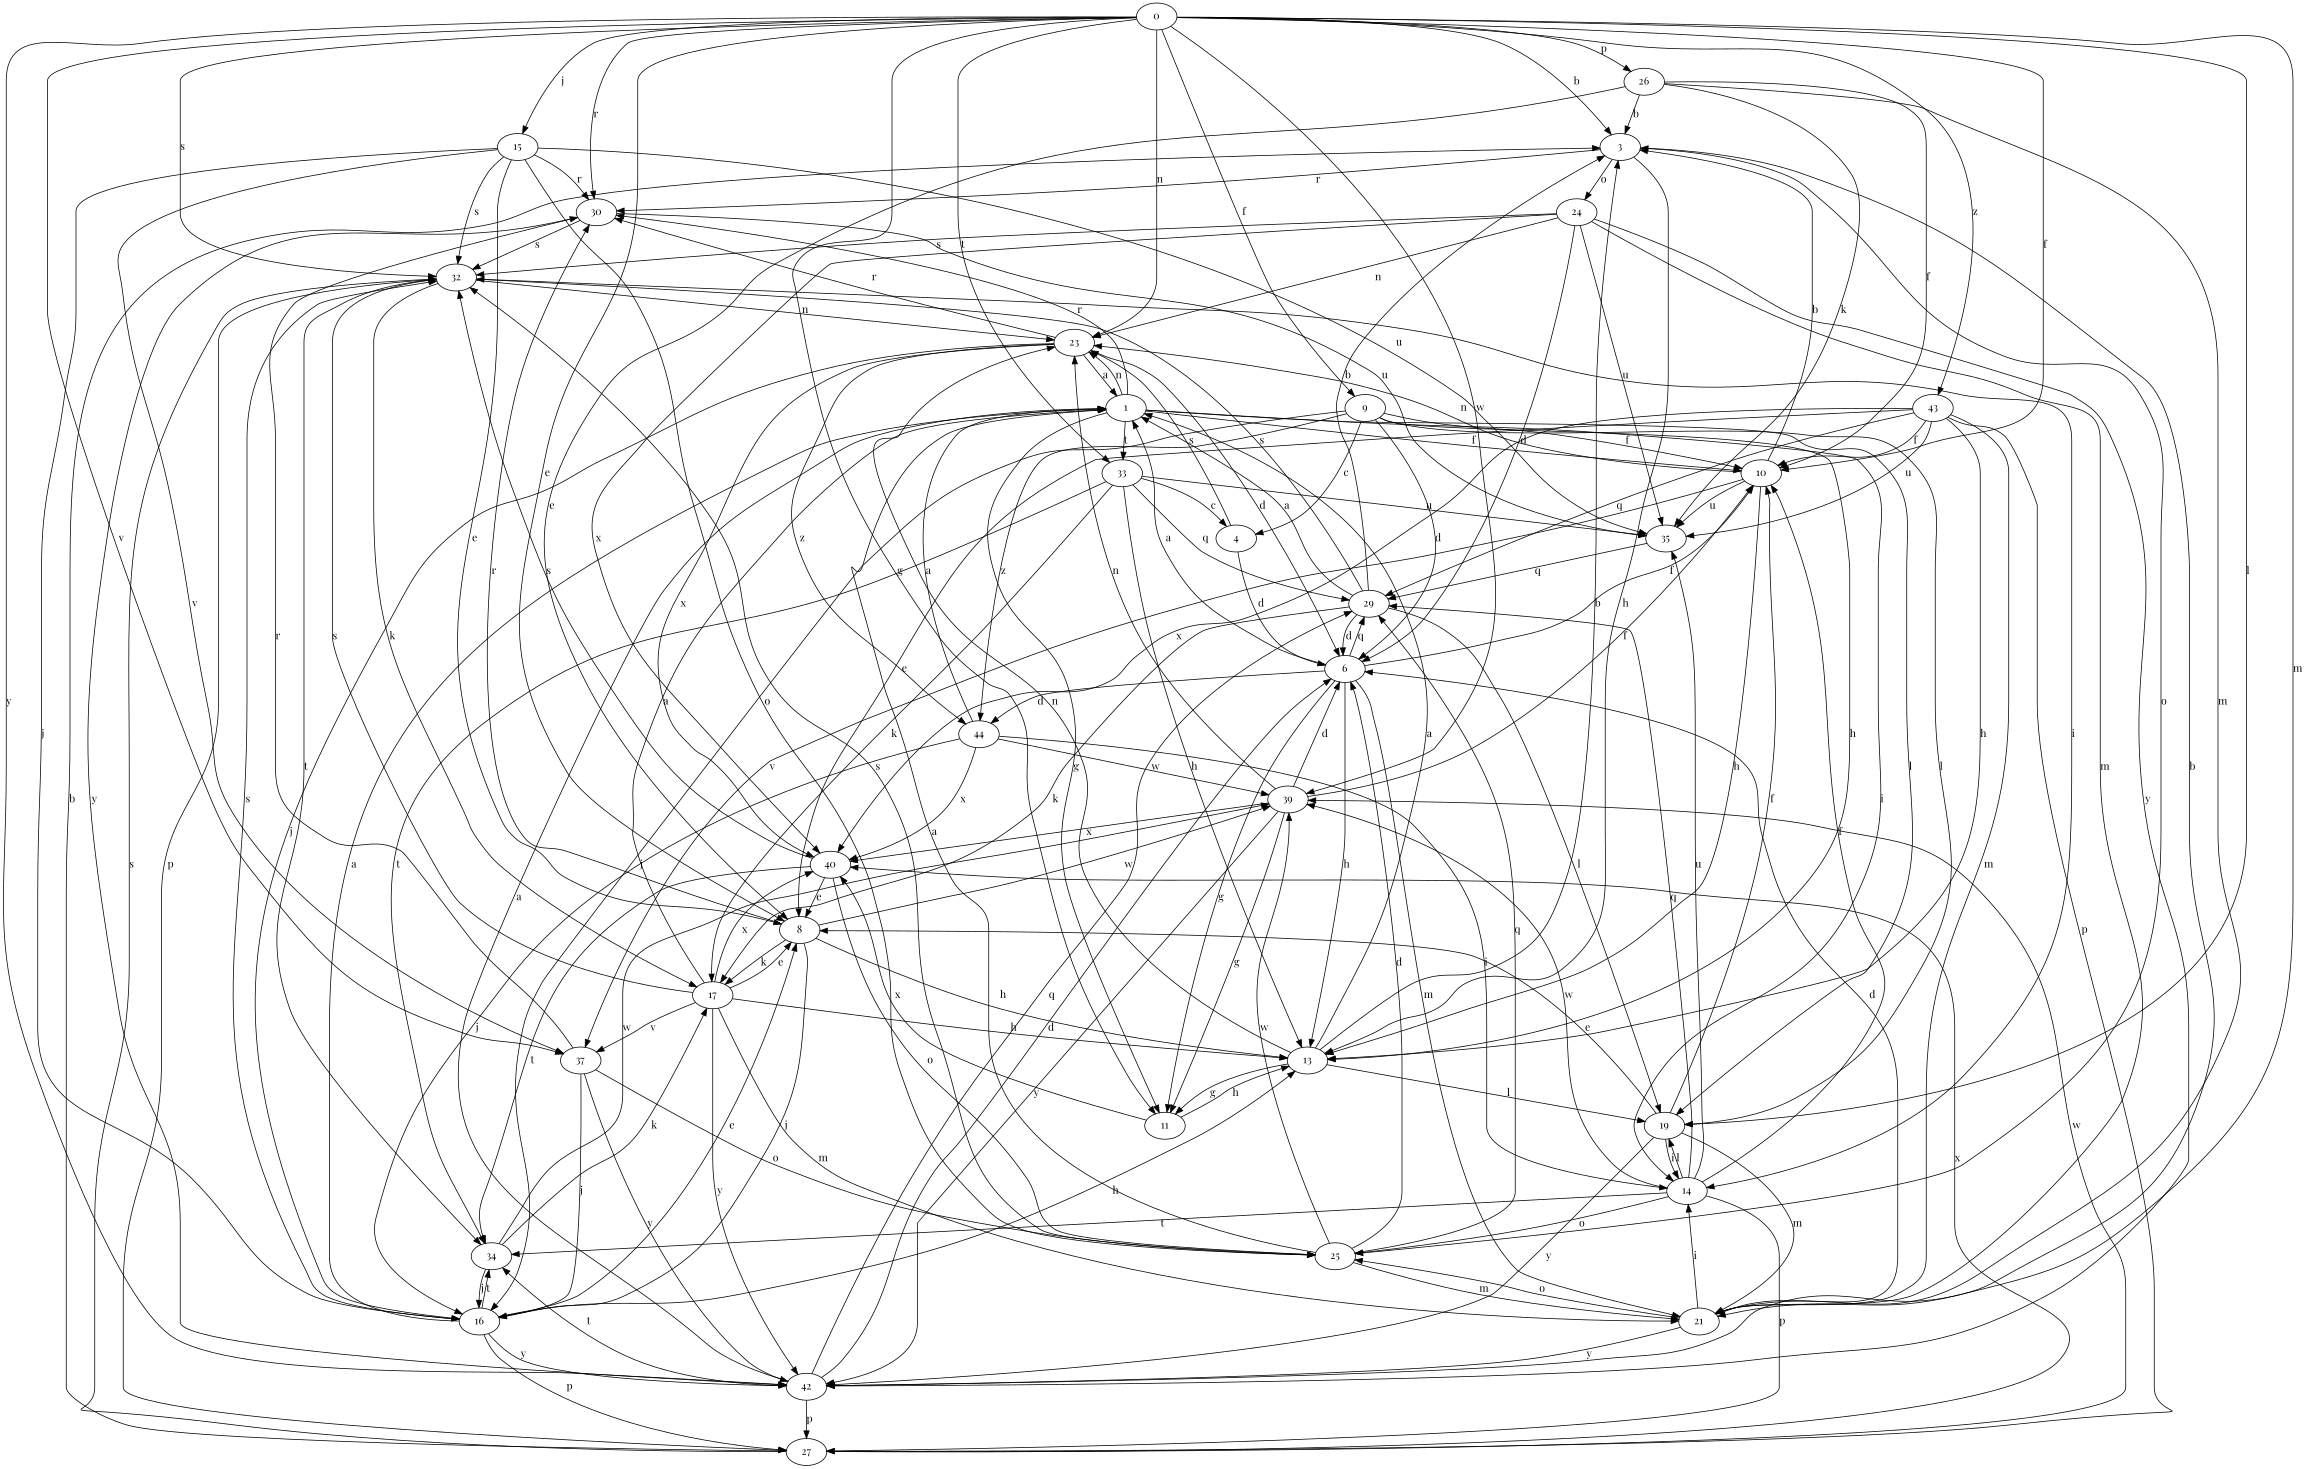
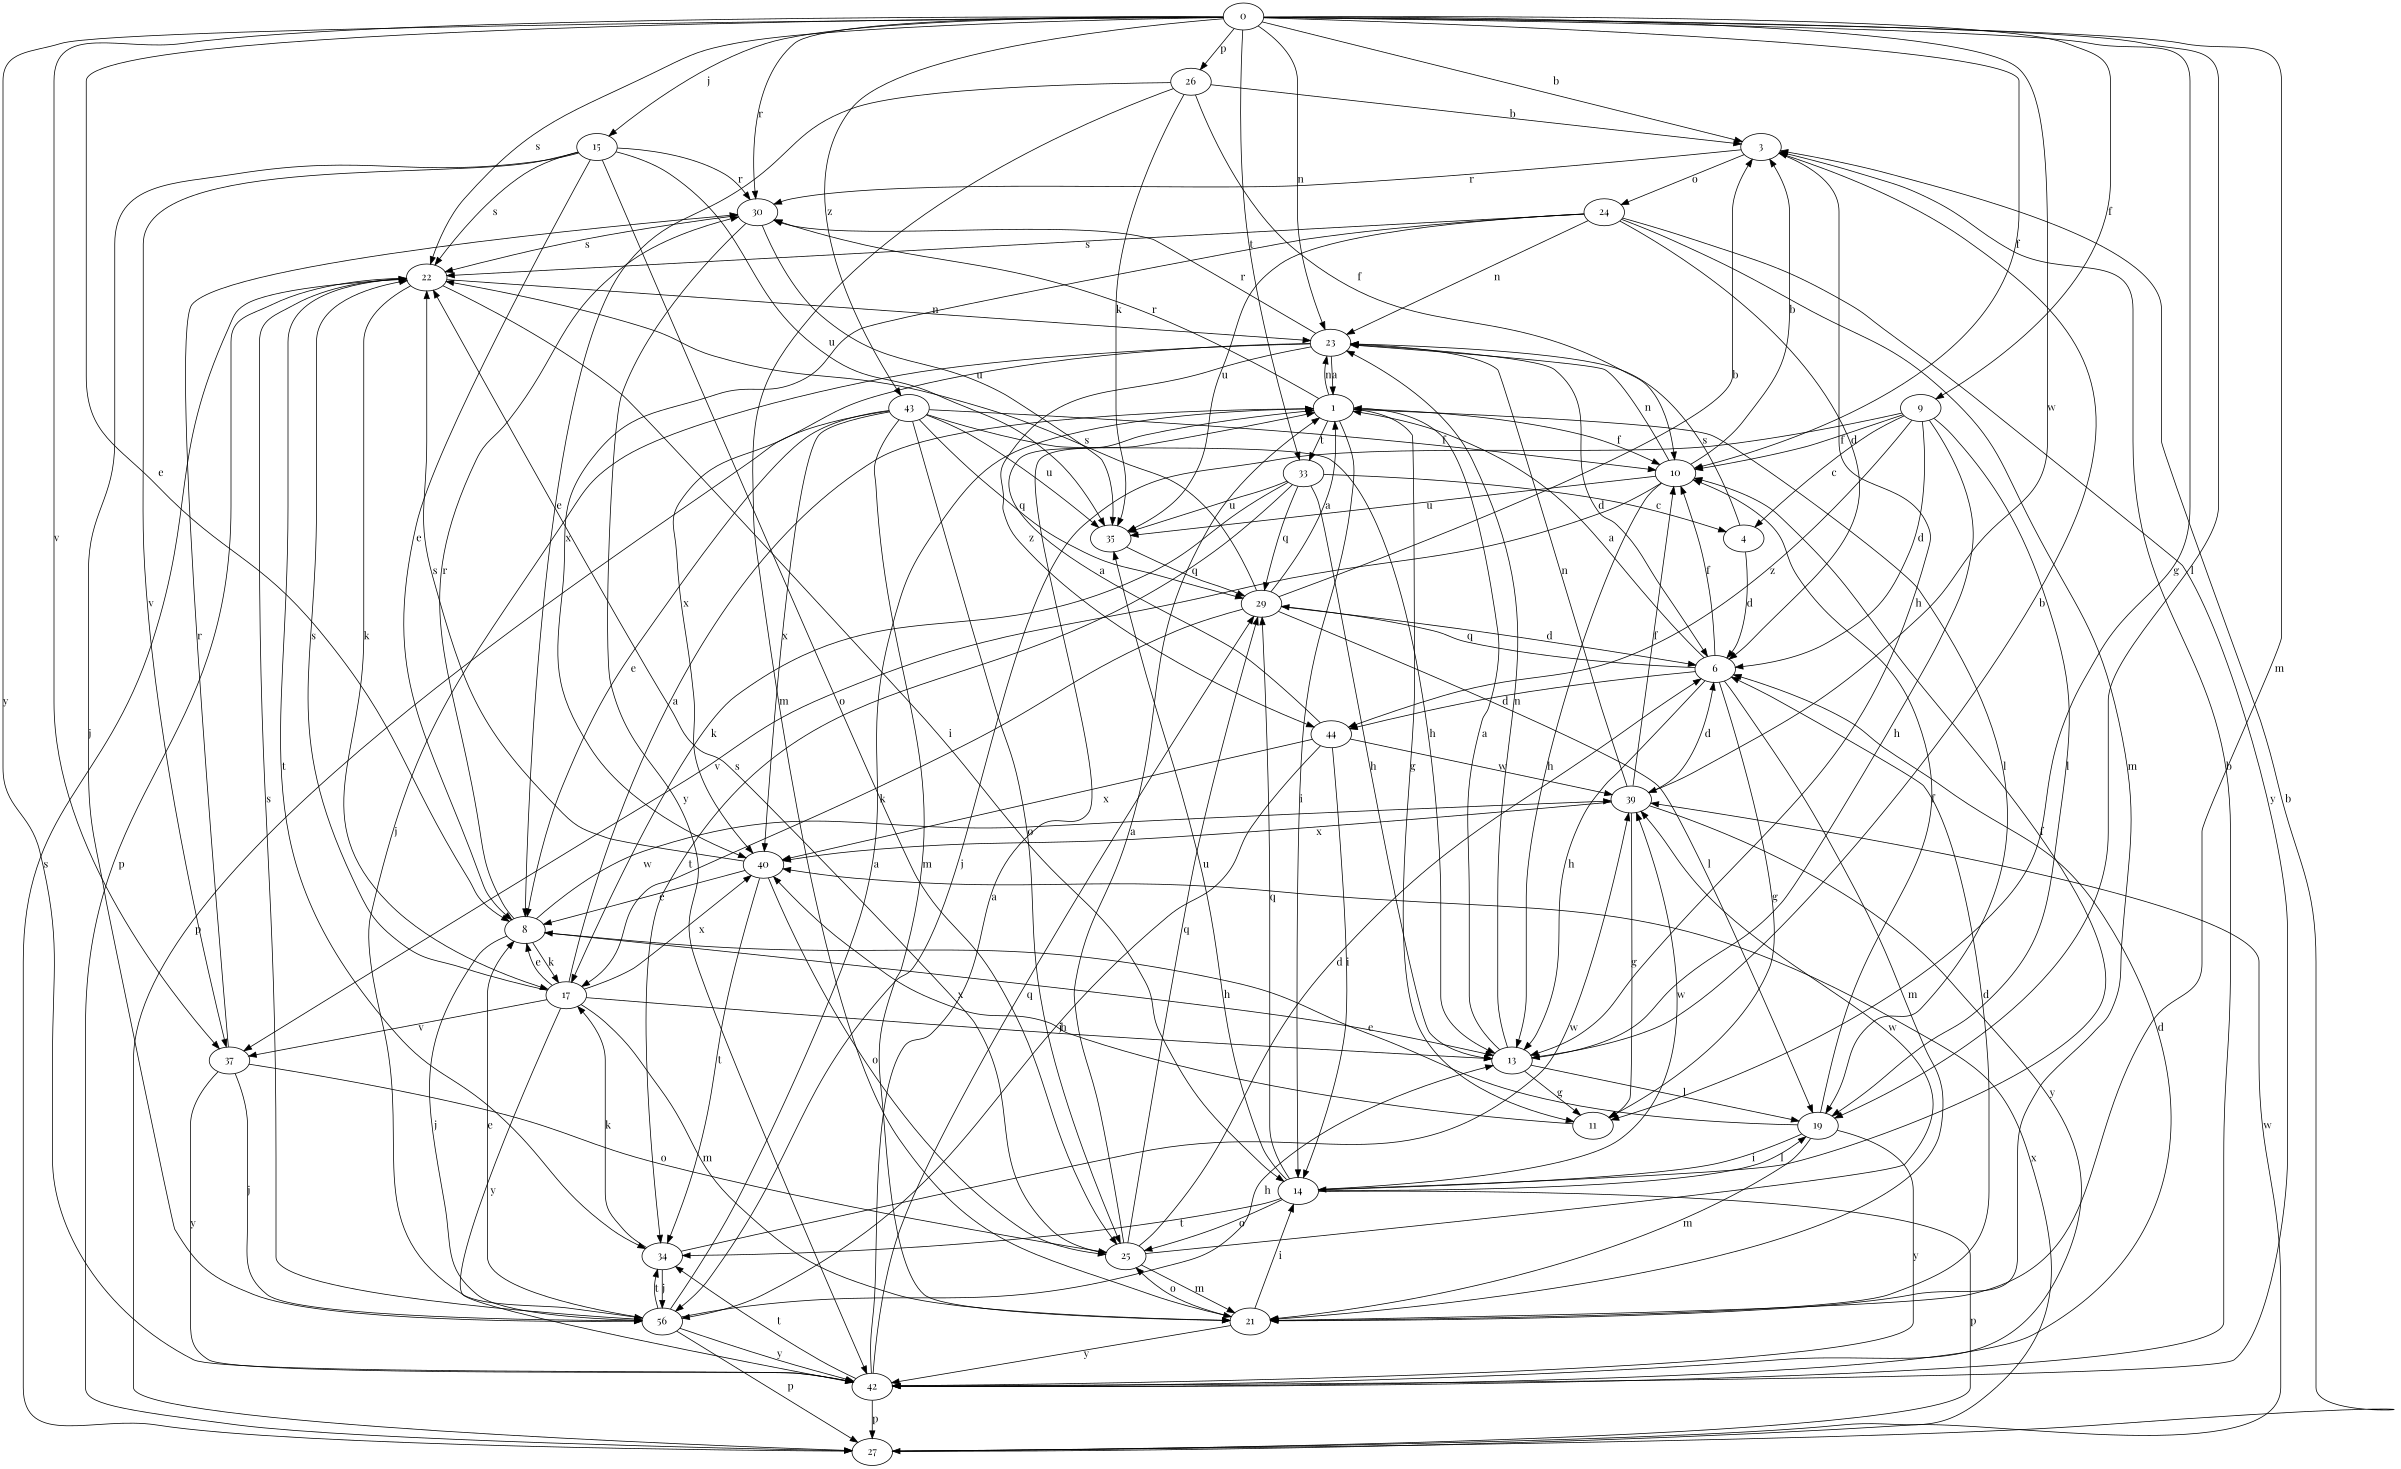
  strict digraph {
    fontname="Playfair Display"
    node [fontname="Playfair Display"]
    edge [fontname="Playfair Display"]
    0
    3
    8
    9
    10
    11
    15
    19
    21
    23
    26
    30
-   32
+   32 [label=22]
    33
    37
    39
    42
    43
    13
    24
-   16
+   16 [label=56]
    17
    4
    6
    44
    35
    40
    25
    14
    1
    27
    34
    29
    0 -> 3 [label=b]
    0 -> 8 [label=e]
    0 -> 9 [label=f]
    0 -> 10 [label=f]
    0 -> 11 [label=g]
    0 -> 15 [label=j]
    0 -> 19 [label=l]
    0 -> 21 [label=m]
    0 -> 23 [label=n]
    0 -> 26 [label=p]
    0 -> 30 [label=r]
    0 -> 32 [label=s]
    0 -> 33 [label=t]
    0 -> 37 [label=v]
    0 -> 39 [label=w]
    0 -> 42 [label=y]
    0 -> 43 [label=z]
    3 -> 30 [label=r]
    3 -> 13 [label=h]
    3 -> 24 [label=o]
    8 -> 30 [label=r]
    8 -> 39 [label=w]
    8 -> 13 [label=h]
    8 -> 16 [label=j]
    8 -> 17 [label=k]
    9 -> 10 [label=f]
    9 -> 19 [label=l]
    9 -> 13 [label=h]
    9 -> 16 [label=j]
    9 -> 4 [label=c]
    9 -> 6 [label=d]
    9 -> 44 [label=z]
    10 -> 3 [label=b]
    10 -> 23 [label=n]
    10 -> 37 [label=v]
    10 -> 13 [label=h]
    10 -> 35 [label=u]
-   11 -> 13 [label=h]
    11 -> 40 [label=x]
    15 -> 8 [label=e]
    15 -> 30 [label=r]
    15 -> 32 [label=s]
    15 -> 37 [label=v]
    15 -> 16 [label=j]
    15 -> 35 [label=u]
    15 -> 25 [label=o]
    19 -> 8 [label=e]
    19 -> 10 [label=f]
    19 -> 21 [label=m]
    19 -> 42 [label=y]
    19 -> 14 [label=i]
    21 -> 42 [label=y]
    21 -> 6 [label=d]
    21 -> 25 [label=o]
    21 -> 14 [label=i]
    23 -> 30 [label=r]
    23 -> 16 [label=j]
    23 -> 6 [label=d]
    23 -> 44 [label=z]
    23 -> 40 [label=x]
    23 -> 1 [label=a]
    26 -> 3 [label=b]
    26 -> 8 [label=e]
    26 -> 10 [label=f]
    26 -> 21 [label=m]
    26 -> 35 [label=k]
    30 -> 32 [label=s]
    30 -> 42 [label=y]
    30 -> 35 [label=u]
    32 -> 23 [label=n]
    32 -> 17 [label=k]
    32 -> 14 [label=i]
    32 -> 27 [label=p]
    32 -> 34 [label=t]
    33 -> 13 [label=h]
    33 -> 17 [label=k]
    33 -> 4 [label=c]
    33 -> 35 [label=u]
    33 -> 34 [label=t]
    33 -> 29 [label=q]
    37 -> 30 [label=r]
    37 -> 42 [label=y]
    37 -> 16 [label=j]
    37 -> 25 [label=o]
    39 -> 10 [label=f]
    39 -> 11 [label=g]
    39 -> 23 [label=n]
    39 -> 42 [label=y]
    39 -> 6 [label=d]
    39 -> 40 [label=x]
    42 -> 3 [label=b]
    42 -> 6 [label=d]
    42 -> 1 [label=a]
    42 -> 27 [label=p]
    42 -> 34 [label=t]
    42 -> 29 [label=q]
    43 -> 8 [label=e]
    43 -> 10 [label=f]
    43 -> 21 [label=m]
    43 -> 13 [label=h]
    43 -> 35 [label=u]
    43 -> 40 [label=x]
-   3 -> 25 [label=o]
+   43 -> 25 [label=o]
    43 -> 27 [label=p]
    43 -> 29 [label=q]
    13 -> 3 [label=b]
    13 -> 11 [label=g]
    13 -> 19 [label=l]
    13 -> 23 [label=n]
    13 -> 1 [label=a]
    24 -> 21 [label=m]
    24 -> 23 [label=n]
    24 -> 32 [label=s]
    24 -> 42 [label=y]
    24 -> 6 [label=d]
    24 -> 35 [label=u]
    24 -> 40 [label=x]
    16 -> 8 [label=e]
    16 -> 32 [label=s]
    16 -> 42 [label=y]
    16 -> 13 [label=h]
    16 -> 1 [label=a]
    16 -> 27 [label=p]
    16 -> 34 [label=t]
    17 -> 8 [label=e]
    17 -> 21 [label=m]
    17 -> 32 [label=s]
    17 -> 37 [label=v]
    17 -> 42 [label=y]
    17 -> 13 [label=h]
    17 -> 40 [label=x]
    17 -> 1 [label=a]
    4 -> 23 [label=s]
    4 -> 6 [label=d]
    6 -> 10 [label=f]
    6 -> 11 [label=g]
    6 -> 21 [label=m]
    6 -> 13 [label=h]
    6 -> 44 [label=d]
    6 -> 1 [label=a]
    6 -> 29 [label=q]
    44 -> 39 [label=w]
    44 -> 16 [label=j]
    44 -> 40 [label=x]
    44 -> 14 [label=i]
    44 -> 1 [label=a]
    35 -> 29 [label=q]
    40 -> 8 [label=e]
    40 -> 32 [label=s]
    40 -> 25 [label=o]
    40 -> 34 [label=t]
    25 -> 21 [label=m]
    25 -> 32 [label=s]
    25 -> 39 [label=w]
    25 -> 6 [label=d]
    25 -> 1 [label=a]
    25 -> 29 [label=q]
    14 -> 10 [label=f]
    14 -> 19 [label=l]
    14 -> 39 [label=w]
    14 -> 35 [label=u]
    14 -> 25 [label=o]
    14 -> 27 [label=p]
    14 -> 34 [label=t]
    14 -> 29 [label=q]
    1 -> 10 [label=f]
    1 -> 11 [label=g]
    1 -> 19 [label=l]
    1 -> 23 [label=n]
    1 -> 30 [label=r]
    1 -> 33 [label=t]
    1 -> 14 [label=i]
    27 -> 3 [label=b]
    27 -> 32 [label=s]
    27 -> 39 [label=w]
    27 -> 40 [label=x]
    34 -> 39 [label=w]
    34 -> 16 [label=j]
    34 -> 17 [label=k]
    29 -> 3 [label=b]
    29 -> 19 [label=l]
    29 -> 32 [label=s]
    29 -> 17 [label=k]
    29 -> 6 [label=d]
    29 -> 1 [label=a]
  }
